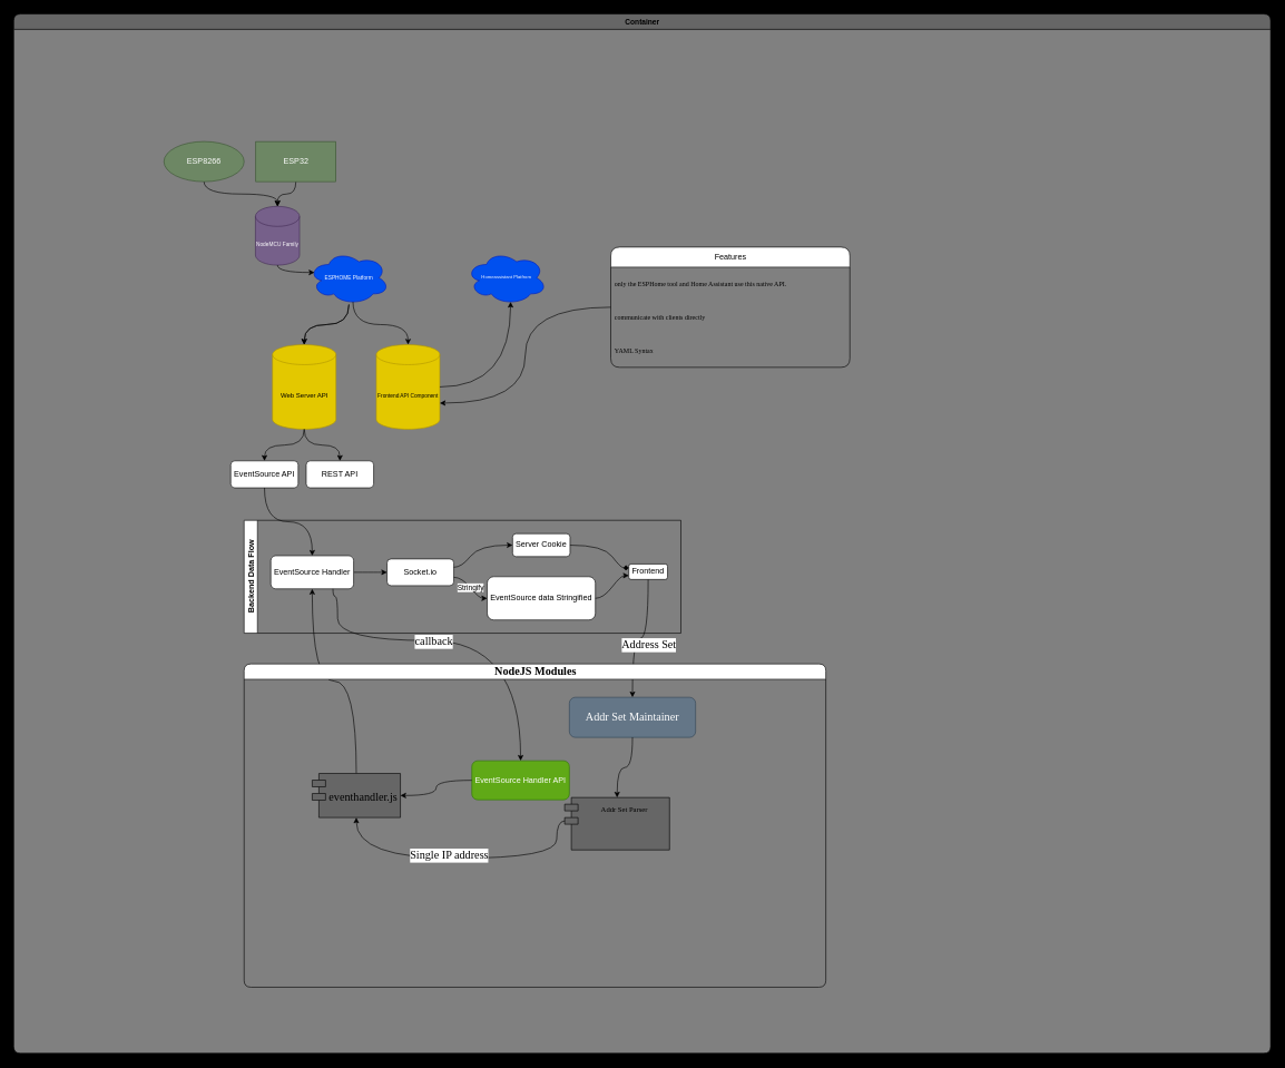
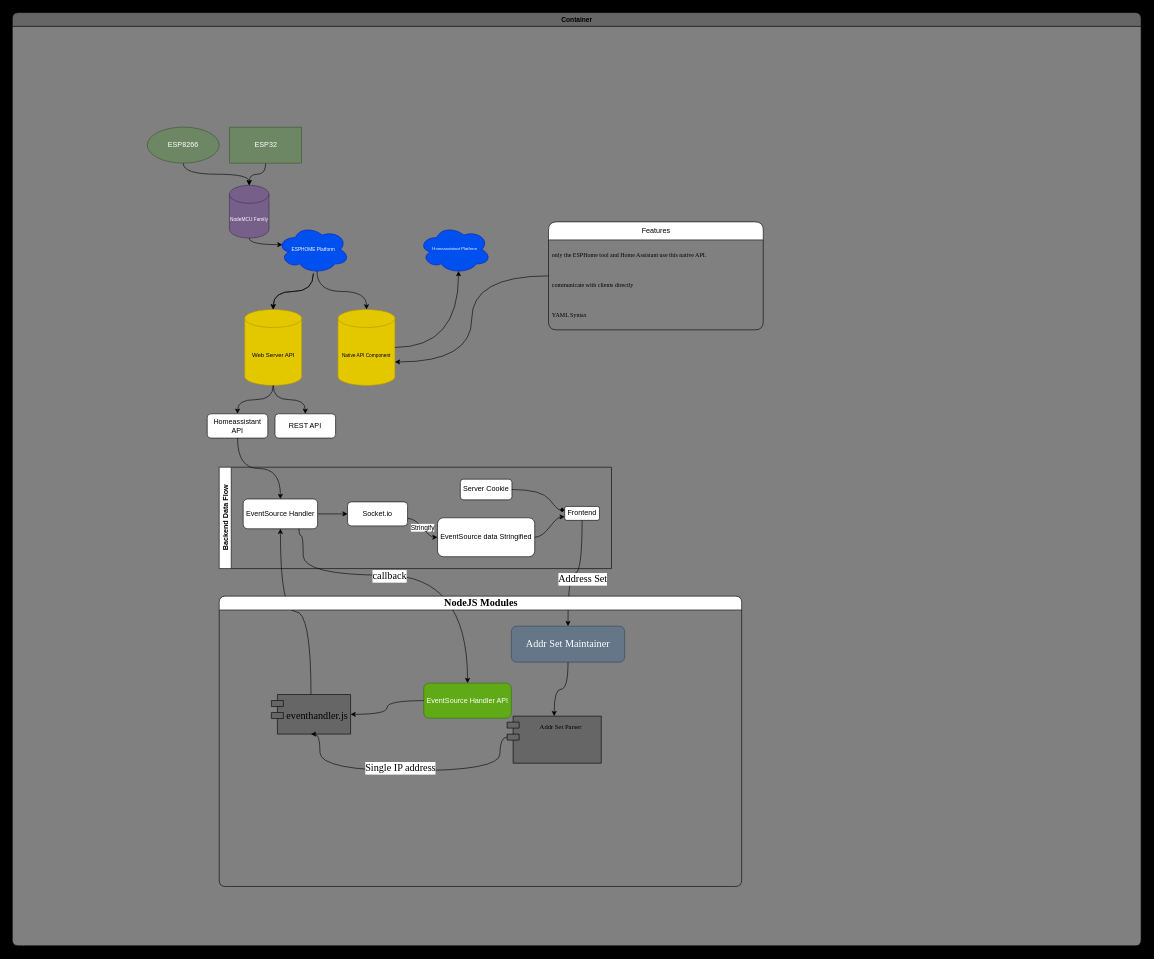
  <mxCell id="0" />
  <mxCell id="1" parent="0" />
  <mxCell id="2" value="" style="group;fontSize=10;" vertex="1" connectable="0" parent="1"><mxGeometry x="20" y="20" width="1882" height="1556" as="geometry" /></mxCell>
  <mxCell id="3" value="Container" style="swimlane;rounded=1;labelBorderColor=none;fontFamily=Helvetica;fontSize=11;fontColor=default;strokeColor=default;fillColor=#666666;html=1;swimlaneFillColor=#808080;" vertex="1" parent="2"><mxGeometry width="1882" height="1556" as="geometry" /></mxCell>
  <mxCell id="4" value="Backend Data Flow" style="swimlane;html=1;startSize=20;horizontal=0;childLayout=flowLayout;flowOrientation=west;resizable=0;interRankCellSpacing=50;containerType=tree;swimlaneFillColor=none;gradientColor=none;" vertex="1" parent="2"><mxGeometry x="345" y="758" width="654" height="169" as="geometry" /></mxCell>
  <mxCell id="5" value="Socket.io" style="whiteSpace=wrap;html=1;rounded=1;" vertex="1" parent="4"><mxGeometry x="214" y="57.844" width="100" height="40" as="geometry" /></mxCell>
  <mxCell id="6" value="Server Cookie" style="whiteSpace=wrap;html=1;rounded=1;aspect=fixed;" vertex="1" parent="4"><mxGeometry x="402" y="20" width="86" height="34.4" as="geometry" /></mxCell>
- <mxCell id="7" value="" style="html=1;curved=1;noEdgeStyle=1;orthogonal=1;" edge="1" parent="4" source="5" target="6"><mxGeometry relative="1" as="geometry"><Array as="points"><mxPoint x="326" y="70.344" /><mxPoint x="352" y="37.2" /></Array></mxGeometry></mxCell>
  <mxCell id="8" value="EventSource data Stringified" style="whiteSpace=wrap;html=1;rounded=1;aspect=fixed;" vertex="1" parent="4"><mxGeometry x="364" y="84.4" width="162" height="64.8" as="geometry" /></mxCell>
  <mxCell id="9" value="Stringify" style="html=1;curved=1;noEdgeStyle=1;orthogonal=1;" edge="1" parent="4" source="5" target="8"><mxGeometry relative="1" as="geometry"><Array as="points"><mxPoint x="326" y="85.344" /><mxPoint x="352" y="116.8" /></Array></mxGeometry></mxCell>
  <mxCell id="10" value="Frontend" style="whiteSpace=wrap;html=1;rounded=1;aspect=fixed;" vertex="1" parent="4"><mxGeometry x="576" y="65.4" width="58" height="23.2" as="geometry" /></mxCell>
  <mxCell id="11" value="" style="html=1;curved=1;noEdgeStyle=1;orthogonal=1;endArrow=diamond;" edge="1" parent="4" source="6" target="10"><mxGeometry relative="1" as="geometry"><Array as="points"><mxPoint x="538" y="37.2" /><mxPoint x="564" y="71.2" /></Array></mxGeometry></mxCell>
  <mxCell id="12" value="" style="html=1;curved=1;noEdgeStyle=1;orthogonal=1;" edge="1" parent="4" source="8" target="10"><mxGeometry relative="1" as="geometry"><Array as="points"><mxPoint x="538" y="116.8" /><mxPoint x="564" y="82.8" /></Array></mxGeometry></mxCell>
  <mxCell id="13" style="edgeStyle=none;html=1;exitX=1;exitY=0.5;exitDx=0;exitDy=0;entryX=0;entryY=0.5;entryDx=0;entryDy=0;noEdgeStyle=1;orthogonal=1;strokeColor=default;" edge="1" target="5" source="14" parent="4"><mxGeometry relative="1" as="geometry"><mxPoint x="3114" y="2116" as="sourcePoint" /><Array as="points"><mxPoint x="176" y="77.844" /><mxPoint x="202" y="77.844" /></Array></mxGeometry></mxCell>
  <mxCell id="14" value="EventSource Handler" style="whiteSpace=wrap;html=1;rounded=1;aspect=fixed;" vertex="1" parent="4"><mxGeometry x="40" y="53.044" width="124" height="49.6" as="geometry" /></mxCell>
  <mxCell id="15" value="Web Server API" style="shape=cylinder3;whiteSpace=wrap;html=1;boundedLbl=1;backgroundOutline=1;size=15;aspect=fixed;fillColor=#e3c800;fontColor=#000000;strokeColor=#B09500;fontSize=10;" vertex="1" parent="2"><mxGeometry x="387.5" y="495" width="95" height="126.67" as="geometry" /></mxCell>
  <mxCell id="16" value="" style="edgeStyle=orthogonalEdgeStyle;curved=1;html=1;elbow=vertical;" edge="1" parent="2" source="17" target="14"><mxGeometry relative="1" as="geometry" /></mxCell>
- <mxCell id="17" value="EventSource API" style="whiteSpace=wrap;html=1;aspect=fixed;rounded=1;" vertex="1" parent="2"><mxGeometry x="325" y="669" width="101" height="40.4" as="geometry" /></mxCell>
+ <mxCell id="17" value="Homeassistant API" style="whiteSpace=wrap;html=1;aspect=fixed;rounded=1;" vertex="1" parent="2"><mxGeometry x="325" y="669" width="101" height="40.4" as="geometry" /></mxCell>
  <mxCell id="18" value="REST API" style="whiteSpace=wrap;html=1;aspect=fixed;rounded=1;" vertex="1" parent="2"><mxGeometry x="438" y="669" width="101" height="40.4" as="geometry" /></mxCell>
  <mxCell id="19" value="NodeMCU Family" style="shape=cylinder3;boundedLbl=1;backgroundOutline=1;size=15;aspect=fixed;fillColor=#76608a;fontColor=#ffffff;strokeColor=#432D57;whiteSpace=wrap;fontSize=8;" vertex="1" parent="2"><mxGeometry x="362" y="288" width="66" height="88" as="geometry" /></mxCell>
  <mxCell id="20" style="edgeStyle=orthogonalEdgeStyle;curved=1;html=1;exitX=0.5;exitY=1;exitDx=0;exitDy=0;entryX=0.5;entryY=0;entryDx=0;entryDy=0;entryPerimeter=0;elbow=vertical;" edge="1" parent="2" source="21" target="19"><mxGeometry relative="1" as="geometry" /></mxCell>
  <mxCell id="21" value="ESP8266" style="ellipse;whiteSpace=wrap;html=1;fillColor=#6d8764;fontColor=#ffffff;strokeColor=#3A5431;" vertex="1" parent="2"><mxGeometry x="225" y="191" width="120" height="60" as="geometry" /></mxCell>
  <mxCell id="22" style="edgeStyle=orthogonalEdgeStyle;curved=1;html=1;exitX=0.5;exitY=1;exitDx=0;exitDy=0;entryX=0.5;entryY=0;entryDx=0;entryDy=0;entryPerimeter=0;elbow=vertical;" edge="1" parent="2" source="23" target="19"><mxGeometry relative="1" as="geometry" /></mxCell>
  <mxCell id="23" value="ESP32" style="whiteSpace=wrap;html=1;fillColor=#6d8764;fontColor=#ffffff;strokeColor=#3A5431;rounded=0;" vertex="1" parent="2"><mxGeometry x="362.5" y="191" width="120" height="60" as="geometry" /></mxCell>
  <mxCell id="24" value="" style="edgeStyle=orthogonalEdgeStyle;curved=1;html=1;elbow=vertical;" edge="1" parent="2" source="26" target="15"><mxGeometry relative="1" as="geometry" /></mxCell>
  <mxCell id="25" value="" style="edgeStyle=orthogonalEdgeStyle;curved=1;html=1;elbow=vertical;" edge="1" parent="2" source="26" target="15"><mxGeometry relative="1" as="geometry" /></mxCell>
  <mxCell id="26" value="&lt;font style=&quot;font-size: 8px&quot;&gt;ESPHOME Platform&lt;/font&gt;" style="ellipse;shape=cloud;rounded=1;labelBorderColor=none;strokeColor=#001DBC;fillColor=#0050ef;whiteSpace=wrap;html=1;fontColor=#ffffff;fontSize=8;" vertex="1" parent="2"><mxGeometry x="442" y="355" width="120" height="80" as="geometry" /></mxCell>
  <mxCell id="27" style="edgeStyle=orthogonalEdgeStyle;curved=1;html=1;exitX=0.5;exitY=1;exitDx=0;exitDy=0;exitPerimeter=0;entryX=0.5;entryY=0;entryDx=0;entryDy=0;elbow=vertical;" edge="1" parent="2" source="15" target="17"><mxGeometry relative="1" as="geometry" /></mxCell>
- <mxCell id="28" value="&lt;font style=&quot;font-size: 8px;&quot;&gt;Frontend API Component&lt;/font&gt;" style="shape=cylinder3;whiteSpace=wrap;html=1;boundedLbl=1;backgroundOutline=1;size=15;fillColor=#e3c800;fontColor=#000000;strokeColor=#B09500;fontSize=8;" vertex="1" parent="2"><mxGeometry x="543" y="495" width="95" height="126.67" as="geometry" /></mxCell>
+ <mxCell id="28" value="&lt;font style=&quot;font-size: 8px;&quot;&gt;Native API Component&lt;/font&gt;" style="shape=cylinder3;whiteSpace=wrap;html=1;boundedLbl=1;backgroundOutline=1;size=15;fillColor=#e3c800;fontColor=#000000;strokeColor=#B09500;fontSize=8;" vertex="1" parent="2"><mxGeometry x="543" y="495" width="95" height="126.67" as="geometry" /></mxCell>
  <mxCell id="29" style="edgeStyle=orthogonalEdgeStyle;curved=1;html=1;exitX=0.5;exitY=1;exitDx=0;exitDy=0;exitPerimeter=0;elbow=vertical;" edge="1" parent="2" source="15" target="18"><mxGeometry relative="1" as="geometry" /></mxCell>
  <mxCell id="30" value="Homeassistant Platfrom" style="ellipse;shape=cloud;rounded=1;labelBorderColor=none;strokeColor=#001DBC;fillColor=#0050ef;whiteSpace=wrap;html=1;fontColor=#ffffff;fontSize=7;" vertex="1" parent="2"><mxGeometry x="678" y="355" width="120" height="80" as="geometry" /></mxCell>
  <mxCell id="31" style="edgeStyle=orthogonalEdgeStyle;curved=1;html=1;exitX=0;exitY=0.5;exitDx=0;exitDy=0;entryX=1;entryY=0;entryDx=0;entryDy=87.502;entryPerimeter=0;elbow=vertical;" edge="1" parent="2" source="32" target="28"><mxGeometry relative="1" as="geometry" /></mxCell>
  <mxCell id="32" value="Features" style="swimlane;fontStyle=0;childLayout=stackLayout;horizontal=1;startSize=30;horizontalStack=0;resizeParent=1;resizeParentMax=0;resizeLast=0;collapsible=1;marginBottom=0;rounded=1;labelBorderColor=none;strokeColor=default;fillColor=default;html=1;aspect=fixed;" vertex="1" parent="2"><mxGeometry x="894" y="349" width="358" height="180" as="geometry" /></mxCell>
  <mxCell id="33" value="only the ESPHome tool and Home Assistant use this native API." style="text;strokeColor=none;fillColor=none;align=left;verticalAlign=middle;spacingLeft=4;spacingRight=4;overflow=hidden;points=[[0,0.5],[1,0.5]];portConstraint=eastwest;rotatable=0;rounded=1;labelBorderColor=none;html=1;aspect=fixed;fontFamily=Times New Roman;fontSize=10;" vertex="1" parent="32"><mxGeometry y="30" width="358" height="50" as="geometry" /></mxCell>
  <mxCell id="34" value="communicate with clients directly" style="text;strokeColor=none;fillColor=none;align=left;verticalAlign=middle;spacingLeft=4;spacingRight=4;overflow=hidden;points=[[0,0.5],[1,0.5]];portConstraint=eastwest;rotatable=0;rounded=1;labelBorderColor=none;html=1;fontFamily=Times New Roman;aspect=fixed;fontSize=10;" vertex="1" parent="32"><mxGeometry y="80" width="358" height="50" as="geometry" /></mxCell>
  <mxCell id="35" value="YAML Syntax" style="text;strokeColor=none;fillColor=none;align=left;verticalAlign=middle;spacingLeft=4;spacingRight=4;overflow=hidden;points=[[0,0.5],[1,0.5]];portConstraint=eastwest;rotatable=0;rounded=1;labelBorderColor=none;html=1;fontFamily=Times New Roman;aspect=fixed;fontSize=10;" vertex="1" parent="32"><mxGeometry y="130" width="358" height="50" as="geometry" /></mxCell>
  <mxCell id="36" style="edgeStyle=orthogonalEdgeStyle;curved=1;html=1;exitX=0.5;exitY=1;exitDx=0;exitDy=0;exitPerimeter=0;entryX=0.07;entryY=0.4;entryDx=0;entryDy=0;entryPerimeter=0;elbow=vertical;" edge="1" parent="2" source="19" target="26"><mxGeometry relative="1" as="geometry" /></mxCell>
  <mxCell id="37" style="edgeStyle=orthogonalEdgeStyle;curved=1;html=1;exitX=0.5;exitY=0;exitDx=0;exitDy=0;entryX=0.5;entryY=1;entryDx=0;entryDy=0;fontFamily=Times New Roman;fontSize=17;elbow=vertical;" edge="1" parent="2" source="49" target="14"><mxGeometry relative="1" as="geometry" /></mxCell>
  <mxCell id="38" style="edgeStyle=orthogonalEdgeStyle;curved=1;html=1;exitX=0.55;exitY=0.95;exitDx=0;exitDy=0;exitPerimeter=0;entryX=0.5;entryY=0;entryDx=0;entryDy=0;entryPerimeter=0;elbow=vertical;" edge="1" parent="2" source="26" target="28"><mxGeometry relative="1" as="geometry" /></mxCell>
  <mxCell id="39" style="edgeStyle=orthogonalEdgeStyle;curved=1;html=1;exitX=0.75;exitY=1;exitDx=0;exitDy=0;entryX=0.5;entryY=0;entryDx=0;entryDy=0;fontFamily=Helvetica;fontSize=11;elbow=vertical;strokeColor=default;" edge="1" parent="2" source="14" target="45"><mxGeometry relative="1" as="geometry"><Array as="points"><mxPoint x="478" y="872" /><mxPoint x="485" y="872" /><mxPoint x="485" y="938" /><mxPoint x="759" y="938" /></Array></mxGeometry></mxCell>
  <mxCell id="40" value="callback" style="edgeLabel;html=1;align=center;verticalAlign=middle;resizable=0;points=[];fontSize=17;fontFamily=Times New Roman;" vertex="1" connectable="0" parent="39"><mxGeometry x="0.231" y="-1" relative="1" as="geometry"><mxPoint x="-103" as="offset" /></mxGeometry></mxCell>
  <mxCell id="41" style="edgeStyle=orthogonalEdgeStyle;curved=1;html=1;exitX=1;exitY=0.5;exitDx=0;exitDy=0;exitPerimeter=0;entryX=0.55;entryY=0.95;entryDx=0;entryDy=0;entryPerimeter=0;elbow=vertical;" edge="1" parent="2" source="28" target="30"><mxGeometry relative="1" as="geometry" /></mxCell>
  <mxCell id="42" style="edgeStyle=orthogonalEdgeStyle;curved=1;html=1;exitX=0.5;exitY=1;exitDx=0;exitDy=0;entryX=0.5;entryY=0;entryDx=0;entryDy=0;fontFamily=Times New Roman;fontSize=17;elbow=vertical;" edge="1" parent="2" source="10" target="46"><mxGeometry relative="1" as="geometry" /></mxCell>
  <mxCell id="43" value="Address Set" style="edgeLabel;html=1;align=center;verticalAlign=middle;resizable=0;points=[];fontSize=17;fontFamily=Times New Roman;" vertex="1" connectable="0" parent="42"><mxGeometry x="-0.227" y="2" relative="1" as="geometry"><mxPoint x="-2" y="21" as="offset" /></mxGeometry></mxCell>
  <mxCell id="44" value="NodeJS Modules" style="swimlane;rounded=1;labelBorderColor=none;fontFamily=Times New Roman;fontSize=17;strokeColor=default;fillColor=default;html=1;swimlaneFillColor=none;" vertex="1" parent="2"><mxGeometry x="345" y="973" width="871" height="484" as="geometry" /></mxCell>
  <mxCell id="45" value="EventSource Handler API" style="whiteSpace=wrap;html=1;rounded=1;aspect=fixed;fillColor=#60a917;fontColor=#ffffff;strokeColor=#2D7600;" vertex="1" parent="44"><mxGeometry x="341" y="145" width="146" height="58.4" as="geometry" /></mxCell>
  <mxCell id="46" value="Addr Set Maintainer" style="rounded=1;whiteSpace=wrap;html=1;labelBorderColor=none;fontFamily=Times New Roman;fontSize=17;strokeColor=#314354;fillColor=#647687;fontColor=#ffffff;" vertex="1" parent="44"><mxGeometry x="487" y="50" width="189" height="60" as="geometry" /></mxCell>
  <mxCell id="47" value="&lt;font style=&quot;font-size: 11px&quot;&gt;Addr Set&amp;nbsp;Parser&lt;/font&gt;" style="shape=module;align=left;spacingLeft=20;align=center;verticalAlign=top;rounded=1;labelBorderColor=none;fontFamily=Times New Roman;fontSize=17;strokeColor=default;fillColor=#666666;html=1;aspect=fixed;" vertex="1" parent="44"><mxGeometry x="480" y="200" width="157" height="78.5" as="geometry" /></mxCell>
  <mxCell id="48" style="edgeStyle=orthogonalEdgeStyle;curved=1;html=1;exitX=0.5;exitY=1;exitDx=0;exitDy=0;fontFamily=Times New Roman;fontSize=17;elbow=vertical;entryX=0.5;entryY=0;entryDx=0;entryDy=0;" edge="1" parent="44" source="46" target="47"><mxGeometry relative="1" as="geometry"><mxPoint x="547" y="220.2" as="targetPoint" /></mxGeometry></mxCell>
- <mxCell id="49" value="&lt;font style=&quot;font-size: 17px&quot;&gt;&lt;br&gt;eventhandler.js&lt;/font&gt;" style="shape=module;align=left;spacingLeft=20;align=center;verticalAlign=top;rounded=1;labelBorderColor=none;fontFamily=Times New Roman;strokeColor=default;fillColor=#666666;html=1;aspect=fixed;" vertex="1" parent="2"><mxGeometry x="447" y="1137" width="132" height="66" as="geometry" /></mxCell>
+ <mxCell id="49" value="&lt;font style=&quot;font-size: 17px&quot;&gt;&lt;br&gt;eventhandler.js&lt;/font&gt;" style="shape=module;align=left;spacingLeft=20;align=center;verticalAlign=top;rounded=1;labelBorderColor=none;fontFamily=Times New Roman;strokeColor=default;fillColor=#666666;html=1;aspect=fixed;" vertex="1" parent="2"><mxGeometry x="432" y="1137" width="132" height="66" as="geometry" /></mxCell>
  <mxCell id="50" style="edgeStyle=orthogonalEdgeStyle;curved=1;html=1;exitX=0;exitY=0.5;exitDx=0;exitDy=0;entryX=1;entryY=0.5;entryDx=0;entryDy=0;fontFamily=Times New Roman;fontSize=17;elbow=vertical;" edge="1" parent="2" source="45" target="49"><mxGeometry relative="1" as="geometry" /></mxCell>
  <mxCell id="51" style="edgeStyle=orthogonalEdgeStyle;curved=1;html=1;exitX=0;exitY=0;exitDx=0;exitDy=35;exitPerimeter=0;entryX=0.5;entryY=1;entryDx=0;entryDy=0;fontFamily=Times New Roman;fontSize=17;elbow=vertical;" edge="1" parent="2" source="47" target="49"><mxGeometry relative="1" as="geometry"><Array as="points"><mxPoint x="813" y="1208" /><mxPoint x="813" y="1264" /><mxPoint x="513" y="1264" /></Array></mxGeometry></mxCell>
  <mxCell id="52" value="Single IP address" style="edgeLabel;html=1;align=center;verticalAlign=middle;resizable=0;points=[];fontSize=17;fontFamily=Times New Roman;" vertex="1" connectable="0" parent="51"><mxGeometry x="-0.36" y="-5" relative="1" as="geometry"><mxPoint x="-93" as="offset" /></mxGeometry></mxCell>
